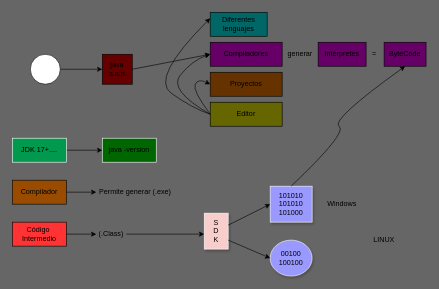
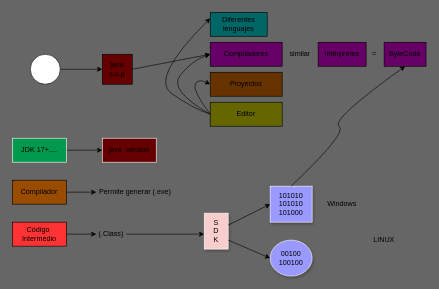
  <mxCell id="0" />
  <mxCell id="1" parent="0" />
  <mxCell id="2" value="" style="ellipse;whiteSpace=wrap;html=1;aspect=fixed;" vertex="1" parent="1"><mxGeometry x="50" y="90" width="50" height="50" as="geometry" /></mxCell>
  <mxCell id="3" style="edgeStyle=none;html=1;exitX=1;exitY=0.5;exitDx=0;exitDy=0;entryX=0;entryY=0.5;entryDx=0;entryDy=0;" edge="1" parent="1" source="4" target="6"><mxGeometry relative="1" as="geometry" /></mxCell>
  <mxCell id="4" value="java&lt;br&gt;s.o.p" style="whiteSpace=wrap;html=1;aspect=fixed;fillColor=#660000;" vertex="1" parent="1"><mxGeometry x="170" y="90" width="50" height="50" as="geometry" /></mxCell>
  <mxCell id="5" value="Diferentes lenguajes" style="rounded=0;whiteSpace=wrap;html=1;fillColor=#006666;" vertex="1" parent="1"><mxGeometry x="350" y="20" width="95" height="40" as="geometry" /></mxCell>
  <mxCell id="6" value="Compiladores&lt;span style=&quot;color: rgba(0 , 0 , 0 , 0) ; font-family: monospace ; font-size: 0px&quot;&gt;%3CmxGraphModel%3E%3Croot%3E%3CmxCell%20id%3D%220%22%2F%3E%3CmxCell%20id%3D%221%22%20parent%3D%220%22%2F%3E%3CmxCell%20id%3D%222%22%20value%3D%22Diferentes%20lenguajes%22%20style%3D%22rounded%3D0%3BwhiteSpace%3Dwrap%3Bhtml%3D1%3B%22%20vertex%3D%221%22%20parent%3D%221%22%3E%3CmxGeometry%20x%3D%22450%22%20y%3D%2290%22%20width%3D%22120%22%20height%3D%2240%22%20as%3D%22geometry%22%2F%3E%3C%2FmxCell%3E%3C%2Froot%3E%3C%2FmxGraphModel%3E&lt;/span&gt;" style="rounded=0;whiteSpace=wrap;html=1;fillColor=#660066;" vertex="1" parent="1"><mxGeometry x="350" y="70" width="120" height="40" as="geometry" /></mxCell>
  <mxCell id="7" value="Proyectos" style="rounded=0;whiteSpace=wrap;html=1;fillColor=#663300;" vertex="1" parent="1"><mxGeometry x="350" y="120" width="120" height="40" as="geometry" /></mxCell>
  <mxCell id="8" value="Editor" style="rounded=0;whiteSpace=wrap;html=1;fillColor=#666600;" vertex="1" parent="1"><mxGeometry x="350" y="170" width="120" height="40" as="geometry" /></mxCell>
- <mxCell id="9" value="generar" style="text;html=1;strokeColor=none;fillColor=none;align=center;verticalAlign=middle;whiteSpace=wrap;rounded=0;" vertex="1" parent="1"><mxGeometry x="470" y="75" width="60" height="30" as="geometry" /></mxCell>
+ <mxCell id="9" value="similar" style="text;html=1;strokeColor=none;fillColor=none;align=center;verticalAlign=middle;whiteSpace=wrap;rounded=0;" vertex="1" parent="1"><mxGeometry x="470" y="75" width="60" height="30" as="geometry" /></mxCell>
  <mxCell id="10" value="Intérpretes" style="rounded=0;whiteSpace=wrap;html=1;fillColor=#660066;" vertex="1" parent="1"><mxGeometry x="530" y="70" width="80" height="40" as="geometry" /></mxCell>
  <mxCell id="11" value="ByteCode" style="rounded=0;whiteSpace=wrap;html=1;fillColor=#660066;" vertex="1" parent="1"><mxGeometry x="640" y="70" width="70" height="40" as="geometry" /></mxCell>
  <mxCell id="12" value="=" style="text;html=1;strokeColor=none;fillColor=none;align=center;verticalAlign=middle;whiteSpace=wrap;rounded=0;" vertex="1" parent="1"><mxGeometry x="604" y="75" width="40" height="30" as="geometry" /></mxCell>
  <mxCell id="13" style="edgeStyle=none;html=1;exitX=1;exitY=0.5;exitDx=0;exitDy=0;" edge="1" parent="1" source="2" target="4"><mxGeometry relative="1" as="geometry"><mxPoint x="110" y="115" as="sourcePoint" /></mxGeometry></mxCell>
  <mxCell id="14" value="" style="shape=image;verticalLabelPosition=bottom;labelBackgroundColor=#ffffff;verticalAlign=top;aspect=fixed;imageAspect=0;image=https://upload.wikimedia.org/wikipedia/commons/thumb/9/9a/Visual_Studio_Code_1.35_icon.svg/2048px-Visual_Studio_Code_1.35_icon.svg.png;" vertex="1" parent="1"><mxGeometry x="60" y="100" width="30" height="30" as="geometry" /></mxCell>
  <mxCell id="15" value="" style="curved=1;endArrow=classic;html=1;exitX=0;exitY=0.5;exitDx=0;exitDy=0;entryX=0;entryY=0.25;entryDx=0;entryDy=0;" edge="1" parent="1" source="8" target="5"><mxGeometry width="50" height="50" relative="1" as="geometry"><mxPoint x="350" y="170" as="sourcePoint" /><mxPoint x="400" y="120" as="targetPoint" /><Array as="points"><mxPoint x="320" y="180" /><mxPoint x="250" y="130" /></Array></mxGeometry></mxCell>
  <mxCell id="16" value="" style="curved=1;endArrow=classic;html=1;exitX=0;exitY=0.5;exitDx=0;exitDy=0;" edge="1" parent="1" source="8"><mxGeometry width="50" height="50" relative="1" as="geometry"><mxPoint x="350" y="170" as="sourcePoint" /><mxPoint x="350" y="90" as="targetPoint" /><Array as="points"><mxPoint x="280" y="150" /><mxPoint x="320" y="100" /></Array></mxGeometry></mxCell>
  <mxCell id="17" value="" style="curved=1;endArrow=classic;html=1;entryX=0;entryY=0.5;entryDx=0;entryDy=0;" edge="1" parent="1" target="7"><mxGeometry width="50" height="50" relative="1" as="geometry"><mxPoint x="350" y="190" as="sourcePoint" /><mxPoint x="400" y="120" as="targetPoint" /><Array as="points"><mxPoint x="320" y="150" /><mxPoint x="330" y="130" /></Array></mxGeometry></mxCell>
  <mxCell id="18" style="edgeStyle=none;html=1;entryX=0;entryY=0.5;entryDx=0;entryDy=0;" edge="1" parent="1" source="19" target="20"><mxGeometry relative="1" as="geometry" /></mxCell>
  <mxCell id="19" value="JDK 17+...." style="rounded=0;whiteSpace=wrap;html=1;strokeColor=#FFFFFF;fillColor=#00994D;" vertex="1" parent="1"><mxGeometry x="20" y="230" width="90" height="40" as="geometry" /></mxCell>
- <mxCell id="20" value="java -version" style="rounded=0;whiteSpace=wrap;html=1;strokeColor=#FFFFFF;fillColor=#006600;" vertex="1" parent="1"><mxGeometry x="170" y="230" width="90" height="40" as="geometry" /></mxCell>
+ <mxCell id="20" value="java -version" style="rounded=0;whiteSpace=wrap;html=1;strokeColor=#FFFFFF;fillColor=#660000;" vertex="1" parent="1"><mxGeometry x="170" y="230" width="90" height="40" as="geometry" /></mxCell>
  <mxCell id="21" style="edgeStyle=none;html=1;exitX=1;exitY=0.5;exitDx=0;exitDy=0;" edge="1" parent="1" source="22" target="25"><mxGeometry relative="1" as="geometry" /></mxCell>
  <mxCell id="22" value="Compilador&lt;span style=&quot;color: rgba(0 , 0 , 0 , 0) ; font-family: monospace ; font-size: 0px&quot;&gt;%3CmxGraphModel%3E%3Croot%3E%3CmxCell%20id%3D%220%22%2F%3E%3CmxCell%20id%3D%221%22%20parent%3D%220%22%2F%3E%3CmxCell%20id%3D%222%22%20value%3D%22Diferentes%20lenguajes%22%20style%3D%22rounded%3D0%3BwhiteSpace%3Dwrap%3Bhtml%3D1%3B%22%20vertex%3D%221%22%20parent%3D%221%22%3E%3CmxGeometry%20x%3D%22450%22%20y%3D%2290%22%20width%3D%22120%22%20height%3D%2240%22%20as%3D%22geometry%22%2F%3E%3C%2FmxCell%3E%3C%2Froot%3E%3C%2FmxGraphModel%3E&lt;/span&gt;" style="rounded=0;whiteSpace=wrap;html=1;fillColor=#994C00;" vertex="1" parent="1"><mxGeometry x="20" y="300" width="90" height="40" as="geometry" /></mxCell>
  <mxCell id="23" style="edgeStyle=none;html=1;exitX=1;exitY=0.5;exitDx=0;exitDy=0;entryX=0;entryY=0.5;entryDx=0;entryDy=0;" edge="1" parent="1" source="24" target="27"><mxGeometry relative="1" as="geometry" /></mxCell>
  <mxCell id="24" value="Código&amp;nbsp;&lt;br&gt;Intermedio" style="rounded=0;whiteSpace=wrap;html=1;fillColor=#FF3333;" vertex="1" parent="1"><mxGeometry x="20" y="370" width="90" height="40" as="geometry" /></mxCell>
  <mxCell id="25" value="Permite generar (.exe)" style="text;html=1;strokeColor=none;fillColor=none;align=center;verticalAlign=middle;whiteSpace=wrap;rounded=0;" vertex="1" parent="1"><mxGeometry x="160" y="305" width="130" height="30" as="geometry" /></mxCell>
  <mxCell id="26" style="edgeStyle=none;html=1;exitX=1;exitY=0.5;exitDx=0;exitDy=0;" edge="1" parent="1" source="27"><mxGeometry relative="1" as="geometry"><mxPoint x="340" y="390" as="targetPoint" /></mxGeometry></mxCell>
  <mxCell id="27" value="(.Class)" style="text;html=1;strokeColor=none;fillColor=none;align=center;verticalAlign=middle;whiteSpace=wrap;rounded=0;" vertex="1" parent="1"><mxGeometry x="160" y="375" width="50" height="30" as="geometry" /></mxCell>
  <mxCell id="28" value="S&lt;br&gt;D&lt;br&gt;K" style="rounded=0;whiteSpace=wrap;html=1;shadow=1;strokeColor=#FFFFFF;fillColor=#f8cecc;" vertex="1" parent="1"><mxGeometry x="340" y="355" width="40" height="60" as="geometry" /></mxCell>
  <mxCell id="29" value="101010&lt;br&gt;101010&lt;br&gt;101000" style="rounded=0;whiteSpace=wrap;html=1;shadow=1;strokeColor=#FFFFFF;fillColor=#9999FF;" vertex="1" parent="1"><mxGeometry x="450" y="310" width="70" height="60" as="geometry" /></mxCell>
  <mxCell id="30" value="00100&lt;br&gt;100100" style="ellipse;whiteSpace=wrap;html=1;shadow=1;strokeColor=#FFFFFF;fillColor=#9999FF;" vertex="1" parent="1"><mxGeometry x="450" y="400" width="70" height="60" as="geometry" /></mxCell>
  <mxCell id="31" value="Windows" style="text;html=1;strokeColor=none;fillColor=none;align=center;verticalAlign=middle;whiteSpace=wrap;rounded=0;" vertex="1" parent="1"><mxGeometry x="545" y="325" width="50" height="30" as="geometry" /></mxCell>
  <mxCell id="32" value="LINUX" style="text;html=1;strokeColor=none;fillColor=none;align=center;verticalAlign=middle;whiteSpace=wrap;rounded=0;" vertex="1" parent="1"><mxGeometry x="615" y="385" width="50" height="30" as="geometry" /></mxCell>
  <mxCell id="33" value="" style="curved=1;endArrow=classic;html=1;exitX=0.5;exitY=0;exitDx=0;exitDy=0;entryX=0.5;entryY=1;entryDx=0;entryDy=0;" edge="1" parent="1" source="29" target="11"><mxGeometry width="50" height="50" relative="1" as="geometry"><mxPoint x="475" y="300" as="sourcePoint" /><mxPoint x="525" y="250" as="targetPoint" /><Array as="points"><mxPoint x="580" y="220" /><mxPoint x="550" y="200" /></Array></mxGeometry></mxCell>
  <mxCell id="34" value="" style="endArrow=classic;html=1;entryX=0;entryY=0.5;entryDx=0;entryDy=0;" edge="1" parent="1" target="29"><mxGeometry width="50" height="50" relative="1" as="geometry"><mxPoint x="380" y="375" as="sourcePoint" /><mxPoint x="430" y="325" as="targetPoint" /></mxGeometry></mxCell>
  <mxCell id="35" value="" style="endArrow=classic;html=1;entryX=0;entryY=0.5;entryDx=0;entryDy=0;exitX=1;exitY=0.75;exitDx=0;exitDy=0;" edge="1" parent="1" source="28" target="30"><mxGeometry width="50" height="50" relative="1" as="geometry"><mxPoint x="380" y="405" as="sourcePoint" /><mxPoint x="430" y="355" as="targetPoint" /></mxGeometry></mxCell>
